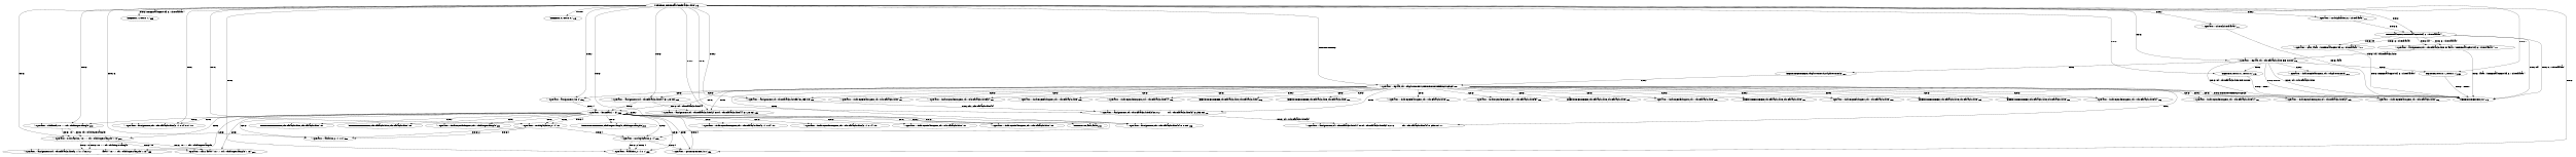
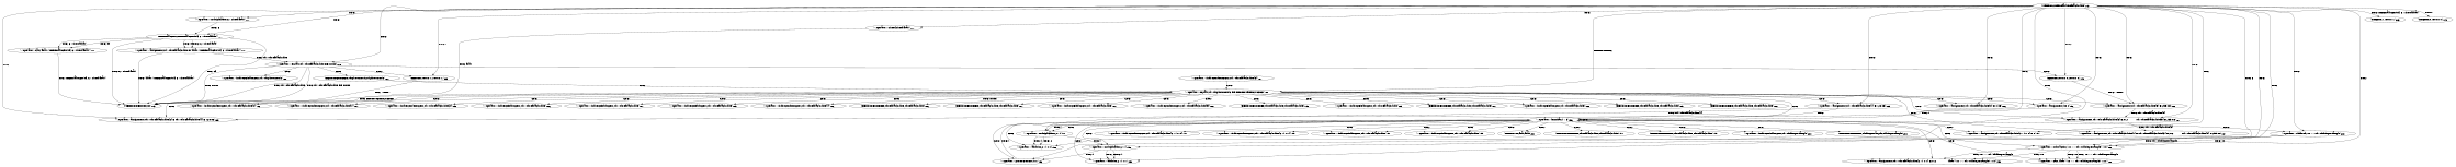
  digraph {
    n1 [label=<(METHOD,TIFFDefaultRefBlackWhite)<SUB>173</SUB>>]
    n2 [label=<(RETURN,return 1;,return 1;)<SUB>203</SUB>>]
    n3 [label=<(&lt;operator&gt;.equals,td-&gt;td_refblackwhite == NULL)<SUB>178</SUB>>]
    n4 [label=<(&lt;operator&gt;.equals,td-&gt;td_photometric == PHOTOMETRIC_YCBCR)<SUB>180</SUB>>]
    n5 [label=<(LITERAL,1,return 1;)<SUB>203</SUB>>]
    n6 [label=<(RETURN,return 0;,return 0;)<SUB>179</SUB>>]
    n7 [label=<(&lt;operator&gt;.assignment,td-&gt;td_refblackwhite[0] = 0.0F)<SUB>186</SUB>>]
    n8 [label=<(&lt;operator&gt;.assignment,td-&gt;td_refblackwhite[2] = td-&gt;td_refblackwhite[4] = 128.0F)<SUB>189</SUB>>]
    n9 [label=<(_TIFFmallocExt,_TIFFmallocExt(tif, 6 * sizeof(float)))<SUB>177</SUB>>]
    n10 [label=<(LITERAL,0,return 0;)<SUB>179</SUB>>]
    n11 [label=<(&lt;operator&gt;.multiplication,6 * sizeof(float))<SUB>177</SUB>>]
    n12 [label=<(&lt;operator&gt;.assignment,td-&gt;td_refblackwhite[3] =\012            td-&gt;td_refblackwhite[5] = 255.0F)<SUB>187</SUB>>]
    n13 [label=<(&lt;operator&gt;.assignment,td-&gt;td_refblackwhite[4] = 128.0F)<SUB>189</SUB>>]
    n14 [label=<(&lt;operator&gt;.postIncrement,i++)<SUB>196</SUB>>]
    n15 [label=<(&lt;operator&gt;.sizeOf,sizeof(float))<SUB>177</SUB>>]
    n16 [label=<(&lt;operator&gt;.assignment,td-&gt;td_refblackwhite[5] = 255.0F)<SUB>188</SUB>>]
    n17 [label=<(&lt;operator&gt;.assignment,i = 0)<SUB>196</SUB>>]
    n18 [label=<(&lt;operator&gt;.assignment,td-&gt;td_refblackwhite[2 * i + 0] = 0)<SUB>198</SUB>>]
    n19 [label=<(&lt;operator&gt;.addition,2 * i + 0)<SUB>198</SUB>>]
    n20 [label=<(&lt;operator&gt;.addition,2 * i + 1)<SUB>199</SUB>>]
    n21 [label=<(&lt;operator&gt;.subtraction,(1L &lt;&lt; td-&gt;td_bitspersample) - 1L)<SUB>200</SUB>>]
    n22 [label=<(&lt;operator&gt;.multiplication,2 * i)<SUB>198</SUB>>]
    n23 [label=<(&lt;operator&gt;.multiplication,2 * i)<SUB>199</SUB>>]
    n24 [label=<(&lt;operator&gt;.shiftLeft,1L &lt;&lt; td-&gt;td_bitspersample)<SUB>200</SUB>>]
    n25 [label=<(METHOD_RETURN,int)<SUB>173</SUB>>]
    n26 [label=<(&lt;operator&gt;.indirectFieldAccess,td-&gt;td_photometric)<SUB>180</SUB>>]
    n27 [label=<(FIELD_IDENTIFIER,td_photometric,td_photometric)<SUB>180</SUB>>]
    n28 [label=<(&lt;operator&gt;.lessThan,i &lt; 3)<SUB>196</SUB>>]
    n29 [label=<(&lt;operator&gt;.assignment,td-&gt;td_refblackwhite[1] = td-&gt;td_refblackwhite[3] =\012            td-&gt;td_refblackwhite[5] = 255.0F)<SUB>187</SUB>>]
    n30 [label=<(&lt;operator&gt;.indirectIndexAccess,td-&gt;td_refblackwhite[0])<SUB>186</SUB>>]
    n31 [label=<(&lt;operator&gt;.indirectIndexAccess,td-&gt;td_refblackwhite[1])<SUB>187</SUB>>]
    n32 [label=<(&lt;operator&gt;.indirectIndexAccess,td-&gt;td_refblackwhite[2])<SUB>189</SUB>>]
    n33 [label=<(&lt;operator&gt;.indirectFieldAccess,td-&gt;td_refblackwhite)<SUB>186</SUB>>]
    n34 [label=<(&lt;operator&gt;.indirectFieldAccess,td-&gt;td_refblackwhite)<SUB>187</SUB>>]
    n35 [label=<(&lt;operator&gt;.indirectIndexAccess,td-&gt;td_refblackwhite[3])<SUB>187</SUB>>]
    n36 [label=<(&lt;operator&gt;.indirectFieldAccess,td-&gt;td_refblackwhite)<SUB>189</SUB>>]
    n37 [label=<(&lt;operator&gt;.indirectIndexAccess,td-&gt;td_refblackwhite[4])<SUB>186</SUB>>]
    n38 [label=<(FIELD_IDENTIFIER,td_refblackwhite,td_refblackwhite)<SUB>186</SUB>>]
    n39 [label=<(FIELD_IDENTIFIER,td_refblackwhite,td_refblackwhite)<SUB>187</SUB>>]
    n40 [label=<(&lt;operator&gt;.indirectFieldAccess,td-&gt;td_refblackwhite)<SUB>187</SUB>>]
    n41 [label=<(&lt;operator&gt;.indirectIndexAccess,td-&gt;td_refblackwhite[5])<SUB>188</SUB>>]
    n42 [label=<(FIELD_IDENTIFIER,td_refblackwhite,td_refblackwhite)<SUB>189</SUB>>]
    n43 [label=<(&lt;operator&gt;.indirectFieldAccess,td-&gt;td_refblackwhite)<SUB>189</SUB>>]
    n44 [label=<(FIELD_IDENTIFIER,td_refblackwhite,td_refblackwhite)<SUB>187</SUB>>]
    n45 [label=<(&lt;operator&gt;.indirectFieldAccess,td-&gt;td_refblackwhite)<SUB>188</SUB>>]
    n46 [label=<(FIELD_IDENTIFIER,td_refblackwhite,td_refblackwhite)<SUB>189</SUB>>]
    n47 [label=<(FIELD_IDENTIFIER,td_refblackwhite,td_refblackwhite)<SUB>188</SUB>>]
    n48 [label=<(&lt;operator&gt;.assignment,td-&gt;td_refblackwhite = (float *)_TIFFmallocExt(tif, 6 * sizeof(float)))<SUB>177</SUB>>]
    n49 [label=<(&lt;operator&gt;.cast,(float *)_TIFFmallocExt(tif, 6 * sizeof(float)))<SUB>177</SUB>>]
    n50 [label=<(&lt;operator&gt;.assignment,td-&gt;td_refblackwhite[2 * i + 1] =\012                (float)((1L &lt;&lt; td-&gt;td_bitspersample) - 1L))<SUB>199</SUB>>]
    n51 [label=<(&lt;operator&gt;.cast,(float)((1L &lt;&lt; td-&gt;td_bitspersample) - 1L))<SUB>200</SUB>>]
    n52 [label=<(&lt;operator&gt;.indirectIndexAccess,td-&gt;td_refblackwhite[2 * i + 0])<SUB>198</SUB>>]
    n53 [label=<(&lt;operator&gt;.indirectIndexAccess,td-&gt;td_refblackwhite[2 * i + 1])<SUB>199</SUB>>]
    n54 [label=<(&lt;operator&gt;.indirectFieldAccess,td-&gt;td_refblackwhite)<SUB>198</SUB>>]
    n55 [label=<(&lt;operator&gt;.indirectFieldAccess,td-&gt;td_refblackwhite)<SUB>199</SUB>>]
    n56 [label=<(UNKNOWN,float,float)<SUB>200</SUB>>]
    n57 [label=<(FIELD_IDENTIFIER,td_refblackwhite,td_refblackwhite)<SUB>198</SUB>>]
    n58 [label=<(FIELD_IDENTIFIER,td_refblackwhite,td_refblackwhite)<SUB>199</SUB>>]
    n59 [label=<(&lt;operator&gt;.indirectFieldAccess,td-&gt;td_bitspersample)<SUB>200</SUB>>]
    n60 [label=<(FIELD_IDENTIFIER,td_bitspersample,td_bitspersample)<SUB>200</SUB>>]
    n1 -> n2 [label="DDG: 1"]
    n1 -> n3 [label="DDG: "]
    n1 -> n4 [label="PHOTOMETRIC: "]
    n1 -> n5 [label="DDG: _TIFFmallocExt(tif, 6 * sizeof(float))"]
    n1 -> n6 [label="DDG: "]
-   n28 -> n7 [label="DDG: "]
+   n1 -> n7 [label="DDG: "]
    n1 -> n8 [label="DDG: "]
    n1 -> n9 [label="DDG: "]
    n1 -> n10 [label="NULL: "]
    n1 -> n11 [label="DDG: "]
    n1 -> n12 [label="DDG: "]
    n1 -> n13 [label="DDG: "]
    n1 -> n14 [label="DDG: "]
    n1 -> n15 [label="DDG: "]
    n1 -> n16 [label="DDG: "]
    n1 -> n17 [label="DDG: "]
    n1 -> n18 [label="DDG: "]
    n1 -> n19 [label="DDG: 6"]
    n1 -> n20 [label="DDG: "]
    n1 -> n21 [label="DDG: "]
    n1 -> n22 [label="DDG: "]
    n1 -> n23 [label="DDG: "]
    n1 -> n24 [label="DDG: "]
    n2 -> n25 [label="DDG: &lt;RET&gt;"]
    n3 -> n2 [label="CDG: "]
    n3 -> n6 [label="CDG: "]
    n3 -> n25 [label="DDG: td-&gt;td_refblackwhite"]
    n3 -> n25 [label="DDG: td-&gt;td_refblackwhite == NULL"]
    n3 -> n25 [label="DDG: NULL"]
    n3 -> n26 [label="CDG: "]
    n3 -> n27 [label="CDG: "]
    n4 -> n7 [label="CDG: "]
    n4 -> n8 [label="CDG: "]
    n4 -> n12 [label="CDG: "]
    n4 -> n13 [label="CDG: "]
    n4 -> n16 [label="CDG: "]
    n4 -> n17 [label="CDG: "]
    n4 -> n25 [label="DDG: PHOTOMETRIC_YCBCR"]
    n4 -> n28 [label="CDG: "]
    n4 -> n29 [label="CDG: "]
    n4 -> n30 [label="CDG: "]
    n4 -> n31 [label="CDG: "]
    n4 -> n32 [label="CDG: "]
    n4 -> n33 [label="CDG: "]
    n4 -> n34 [label="CDG: "]
-   n4 -> n35 [label="CDG: "]
+   n35 -> n4 [label="CDG: "]
    n4 -> n36 [label="CDG: "]
-   n4 -> n37 [label="CDG: "]
+   n4 -> n37 [label="DDG: NULL"]
    n4 -> n38 [label="CDG: "]
    n4 -> n39 [label="CDG: "]
    n4 -> n40 [label="CDG: "]
    n4 -> n41 [label="CDG: "]
    n4 -> n42 [label="CDG: "]
    n4 -> n43 [label="CDG: "]
    n4 -> n44 [label="CDG: "]
    n4 -> n45 [label="CDG: "]
    n4 -> n46 [label="CDG: "]
    n4 -> n47 [label="CDG: "]
-   n6 -> n25 [label="DDG: &lt;RET&gt;"]
+   n6 -> n16 [label="DDG: &lt;RET&gt;"]
    n9 -> n25 [label="DDG: tif"]
    n9 -> n25 [label="DDG: 6 * sizeof(float)"]
    n9 -> n48 [label="DDG: tif"]
    n9 -> n48 [label="DDG: 6 * sizeof(float)"]
    n9 -> n49 [label="DDG: tif"]
    n9 -> n49 [label="DDG: 6 * sizeof(float)"]
    n11 -> n9 [label="DDG: 6"]
    n12 -> n29 [label="DDG: td-&gt;td_refblackwhite[3]"]
    n13 -> n8 [label="DDG: td-&gt;td_refblackwhite[4]"]
    n13 -> n28 [label="DDG: "]
    n14 -> n28 [label="DDG: i"]
    n15 -> n25 [label="DDG: float"]
    n16 -> n12 [label="DDG: td-&gt;td_refblackwhite[5]"]
    n17 -> n28 [label="DDG: i"]
    n21 -> n50 [label="DDG: 1L &lt;&lt; td-&gt;td_bitspersample"]
    n21 -> n50 [label="DDG: 1L"]
    n21 -> n51 [label="DDG: 1L &lt;&lt; td-&gt;td_bitspersample"]
    n21 -> n51 [label="DDG: 1L"]
    n22 -> n19 [label="DDG: 2"]
    n22 -> n19 [label="DDG: i"]
    n22 -> n23 [label="DDG: i"]
    n23 -> n14 [label="DDG: i"]
    n23 -> n20 [label="DDG: 2"]
    n23 -> n20 [label="DDG: i"]
    n24 -> n21 [label="DDG: 1L"]
    n24 -> n21 [label="DDG: td-&gt;td_bitspersample"]
    n27 -> n4 [label="CDG: "]
    n28 -> n14 [label="CDG: "]
    n28 -> n18 [label="CDG: "]
    n28 -> n19 [label="CDG: "]
    n28 -> n20 [label="CDG: "]
    n28 -> n21 [label="CDG: "]
    n28 -> n22 [label="DDG: i"]
    n28 -> n22 [label="CDG: "]
    n28 -> n23 [label="CDG: "]
    n28 -> n24 [label="CDG: "]
    n28 -> n28 [label="CDG: "]
    n28 -> n50 [label="CDG: "]
    n28 -> n51 [label="CDG: "]
    n28 -> n52 [label="CDG: "]
    n28 -> n53 [label="CDG: "]
    n28 -> n54 [label="CDG: "]
    n28 -> n55 [label="CDG: "]
    n28 -> n56 [label="CDG: "]
    n28 -> n57 [label="CDG: "]
    n28 -> n58 [label="CDG: "]
    n28 -> n59 [label="CDG: "]
    n28 -> n60 [label="CDG: "]
    n48 -> n3 [label="DDG: td-&gt;td_refblackwhite"]
    n48 -> n25 [label="DDG: (float *)_TIFFmallocExt(tif, 6 * sizeof(float))"]
    n49 -> n25 [label="DDG: _TIFFmallocExt(tif, 6 * sizeof(float))"]
  }
